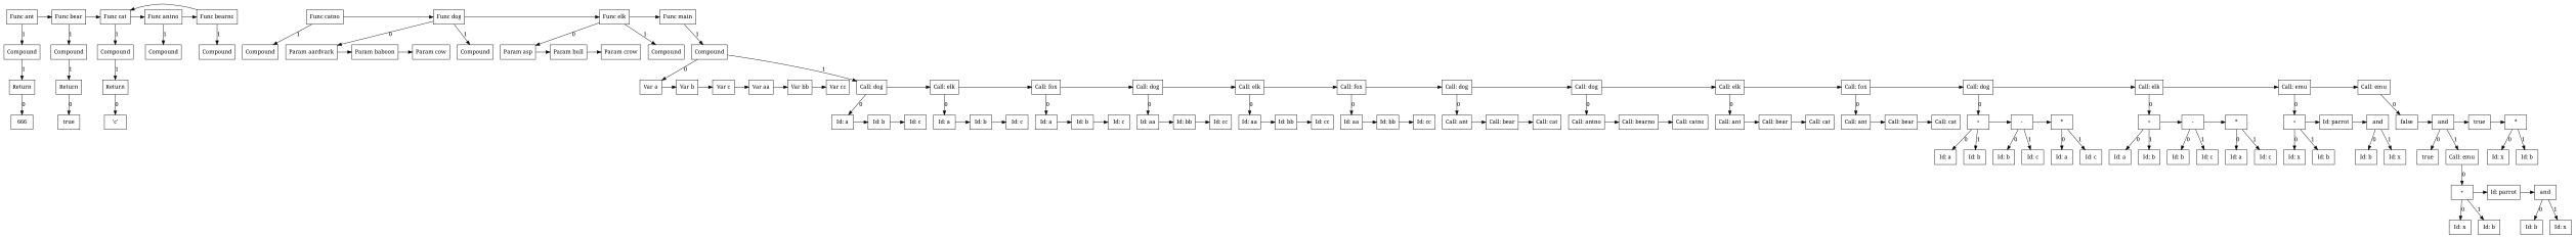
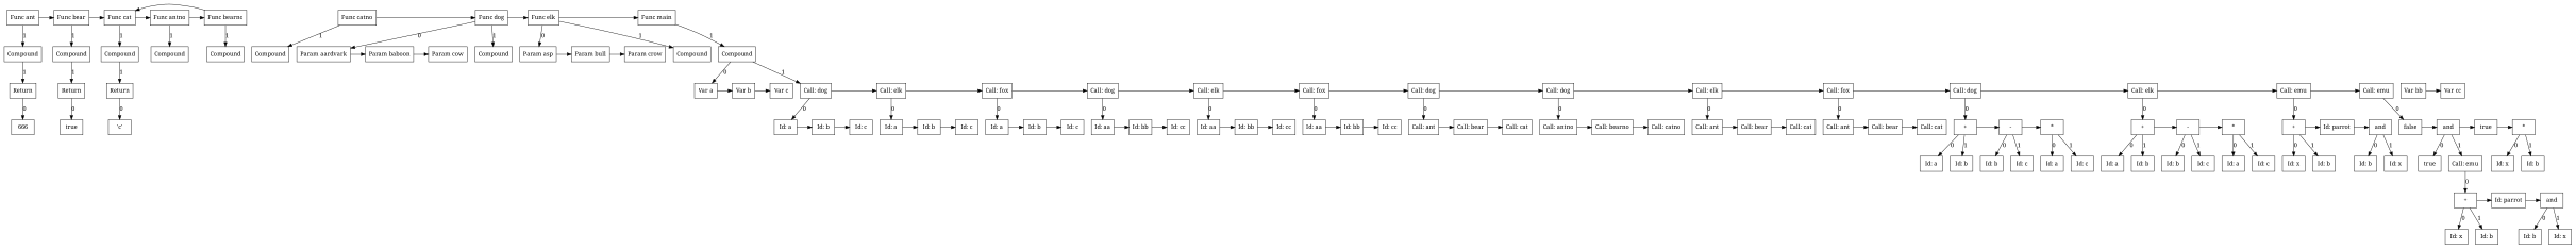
  digraph {
    fontname="Noto Serif"
    node [fontname="Noto Serif" shape=box]
    edge [fontname="Noto Serif"]
    n1 [label="Func ant"]
    n2 [label=Compound]
    n3 [label=Return]
    n4 [label=666]
    n5 [label="Func bear"]
    n6 [label="Func cat"]
    n7 [label="Func antno"]
    n8 [label="Func bearno"]
    n9 [label="Func catno"]
    n10 [label="Func dog"]
    n11 [label="Func elk"]
    n12 [label="Func main"]
    n13 [label=Compound]
    n14 [label=Return]
    n15 [label="'c'"]
    n16 [label=true]
    n17 [label=Compound]
    n18 [label=Return]
    n19 [label=Compound]
    n20 [label=Compound]
    n21 [label=Compound]
    n22 [label="Param aardvark"]
    n23 [label=Compound]
    n24 [label="Param baboon"]
    n25 [label="Param cow"]
    n26 [label="Param asp"]
    n27 [label=Compound]
    n28 [label="Param bull"]
    n29 [label="Param crow"]
    n30 [label=Compound]
    n31 [label="Var a"]
    n32 [label="Call: dog"]
    n33 [label="Var b"]
    n34 [label="Var c"]
-   n35 [label="Var aa"]
    n36 [label="Var bb"]
    n37 [label="Var cc"]
    n38 [label="Id: a"]
    n39 [label="Id: b"]
    n40 [label="Id: c"]
    n41 [label="Call: elk"]
    n42 [label="Call: fox"]
    n43 [label="Call: dog"]
    n44 [label="Call: elk"]
    n45 [label="Call: fox"]
    n46 [label="Call: dog"]
    n47 [label="Call: dog"]
    n48 [label="Call: elk"]
    n49 [label="Call: fox"]
    n50 [label="Call: dog"]
    n51 [label="Call: elk"]
    n52 [label="Call: emu"]
    n53 [label="Call: emu"]
    n54 [label="Id: a"]
    n55 [label="Id: b"]
    n56 [label="Id: c"]
    n57 [label="Id: a"]
    n58 [label="Id: b"]
    n59 [label="Id: c"]
    n60 [label="Id: aa"]
    n61 [label="Id: bb"]
    n62 [label="Id: cc"]
    n63 [label="Id: aa"]
    n64 [label="Id: bb"]
    n65 [label="Id: cc"]
    n66 [label="Id: aa"]
    n67 [label="Id: bb"]
    n68 [label="Id: cc"]
    n69 [label="Call: ant"]
    n70 [label="Call: bear"]
    n71 [label="Call: cat"]
    n72 [label="Call: antno"]
    n73 [label="Call: bearno"]
    n74 [label="Call: catno"]
    n75 [label="Call: ant"]
    n76 [label="Call: bear"]
    n77 [label="Call: cat"]
    n78 [label="+"]
    n79 [label="Call: ant"]
    n80 [label="Call: bear"]
    n81 [label="Call: cat"]
    n82 [label="Id: a"]
    n83 [label="Id: b"]
    n84 [label="-"]
    n85 [label="*"]
    n86 [label="Id: b"]
    n87 [label="Id: c"]
    n88 [label="Id: a"]
    n89 [label="Id: c"]
    n90 [label="+"]
    n91 [label="Id: a"]
    n92 [label="Id: b"]
    n93 [label="-"]
    n94 [label="*"]
    n95 [label="Id: b"]
    n96 [label="Id: c"]
    n97 [label="Id: a"]
    n98 [label="Id: c"]
    n99 [label="+"]
    n100 [label="Id: x"]
    n101 [label="Id: b"]
    n102 [label="Id: parrot"]
    n103 [label=and]
    n104 [label="Id: b"]
    n105 [label="Id: x"]
    n106 [label=false]
    n107 [label=and]
    n108 [label=true]
    n109 [label="*"]
    n110 [label=true]
    n111 [label="Call: emu"]
    n112 [label="+"]
    n113 [label="Id: b"]
    n114 [label="Id: x"]
    n115 [label="Id: x"]
    n116 [label="Id: b"]
    n117 [label="Id: parrot"]
    n118 [label=and]
    n119 [label="Id: x"]
    n120 [label="Id: b"]
    subgraph sub_1 {
      rankdir=TB
      n1
      n2
    }
    subgraph sub_2 {
      ordering=out
      rank=same
      rankdir=LR
      n2
    }
    subgraph sub_3 {
      ordering=out
      rank=same
      rankdir=LR
      n3
    }
    subgraph sub_4 {
      rankdir=TB
      n2
      n3
    }
    subgraph sub_5 {
      ordering=out
      rank=same
      rankdir=LR
      n4
    }
    subgraph sub_6 {
      rankdir=TB
      n3
      n4
    }
    subgraph sub_7 {
      rank=same
      rankdir=LR
      n1
      n5
      n6
      n7
      n8
      n9
      n10
      n11
      n12
    }
    subgraph sub_8 {
      rankdir=LR
      n1
      n5
      n6
      n7
      n8
      n9
      n10
      n11
      n12
    }
    subgraph sub_9 {
      ordering=out
      rank=same
      rankdir=LR
      n13
    }
    subgraph sub_10 {
      rankdir=TB
      n5
      n13
    }
    subgraph sub_11 {
      ordering=out
      rank=same
      rankdir=LR
      n14
    }
    subgraph sub_12 {
      rankdir=TB
      n13
      n14
    }
    subgraph sub_13 {
      ordering=out
      rank=same
      rankdir=LR
      n15
    }
    subgraph sub_14 {
      ordering=out
      rank=same
      rankdir=LR
      n16
    }
    subgraph sub_15 {
      rankdir=TB
      n14
      n16
    }
    subgraph sub_16 {
      ordering=out
      rank=same
      rankdir=LR
      n17
    }
    subgraph sub_17 {
      rankdir=TB
      n6
      n17
    }
    subgraph sub_18 {
      ordering=out
      rank=same
      rankdir=LR
      n18
    }
    subgraph sub_19 {
      rankdir=TB
      n17
      n18
    }
    subgraph sub_20 {
      rankdir=TB
      n15
      n18
    }
    subgraph sub_21 {
      ordering=out
      rank=same
      rankdir=LR
      n19
    }
    subgraph sub_22 {
      rankdir=TB
      n7
      n19
    }
    subgraph sub_23 {
      ordering=out
      rank=same
      rankdir=LR
      n20
    }
    subgraph sub_24 {
      rankdir=TB
      n8
      n20
    }
    subgraph sub_25 {
      ordering=out
      rank=same
      rankdir=LR
      n21
    }
    subgraph sub_26 {
      rankdir=TB
      n9
      n21
    }
    subgraph sub_27 {
      ordering=out
      rank=same
      rankdir=LR
      n22
      n23
    }
    subgraph sub_28 {
      rankdir=TB
      n10
      n22
      n23
    }
    subgraph sub_29 {
      rank=same
      rankdir=LR
      n22
      n24
      n25
    }
    subgraph sub_30 {
      rankdir=LR
      n22
      n24
      n25
    }
    subgraph sub_31 {
      ordering=out
      rank=same
      rankdir=LR
      n26
      n27
    }
    subgraph sub_32 {
      rankdir=TB
      n11
      n26
      n27
    }
    subgraph sub_33 {
      rank=same
      rankdir=LR
      n26
      n28
      n29
    }
    subgraph sub_34 {
      rankdir=LR
      n26
      n28
      n29
    }
    subgraph sub_35 {
      ordering=out
      rank=same
      rankdir=LR
      n30
    }
    subgraph sub_36 {
      rankdir=TB
      n12
      n30
    }
    subgraph sub_37 {
      ordering=out
      rank=same
      rankdir=LR
      n31
      n32
    }
    subgraph sub_38 {
      rankdir=TB
      n30
      n31
      n32
    }
    subgraph sub_39 {
      rank=same
      rankdir=LR
      n31
      n33
      n34
-     n35
      n36
      n37
    }
    subgraph sub_40 {
      rankdir=LR
      n31
      n33
      n34
-     n35
      n36
      n37
    }
    subgraph sub_41 {
      ordering=out
      rank=same
      rankdir=LR
      n38
    }
    subgraph sub_42 {
      rankdir=TB
      n32
      n38
    }
    subgraph sub_43 {
      rank=same
      rankdir=LR
      n38
      n39
      n40
    }
    subgraph sub_44 {
      rankdir=LR
      n38
      n39
      n40
    }
    subgraph sub_45 {
      rank=same
      rankdir=LR
      n32
      n41
      n42
      n43
      n44
      n45
      n46
      n47
      n48
      n49
      n50
      n51
      n52
      n53
    }
    subgraph sub_46 {
      rankdir=LR
      n32
      n41
      n42
      n43
      n44
      n45
      n46
      n47
      n48
      n49
      n50
      n51
      n52
      n53
    }
    subgraph sub_47 {
      ordering=out
      rank=same
      rankdir=LR
      n54
    }
    subgraph sub_48 {
      rankdir=TB
      n41
      n54
    }
    subgraph sub_49 {
      rank=same
      rankdir=LR
      n54
      n55
      n56
    }
    subgraph sub_50 {
      rankdir=LR
      n54
      n55
      n56
    }
    subgraph sub_51 {
      ordering=out
      rank=same
      rankdir=LR
      n57
    }
    subgraph sub_52 {
      rankdir=TB
      n42
      n57
    }
    subgraph sub_53 {
      rank=same
      rankdir=LR
      n57
      n58
      n59
    }
    subgraph sub_54 {
      rankdir=LR
      n57
      n58
      n59
    }
    subgraph sub_55 {
      ordering=out
      rank=same
      rankdir=LR
      n60
    }
    subgraph sub_56 {
      rankdir=TB
      n43
      n60
    }
    subgraph sub_57 {
      rank=same
      rankdir=LR
      n60
      n61
      n62
    }
    subgraph sub_58 {
      rankdir=LR
      n60
      n61
      n62
    }
    subgraph sub_59 {
      ordering=out
      rank=same
      rankdir=LR
      n63
    }
    subgraph sub_60 {
      rankdir=TB
      n44
      n63
    }
    subgraph sub_61 {
      rank=same
      rankdir=LR
      n63
      n64
      n65
    }
    subgraph sub_62 {
      rankdir=LR
      n63
      n64
      n65
    }
    subgraph sub_63 {
      ordering=out
      rank=same
      rankdir=LR
      n66
    }
    subgraph sub_64 {
      rankdir=TB
      n45
      n66
    }
    subgraph sub_65 {
      rank=same
      rankdir=LR
      n66
      n67
      n68
    }
    subgraph sub_66 {
      rankdir=LR
      n66
      n67
      n68
    }
    subgraph sub_67 {
      ordering=out
      rank=same
      rankdir=LR
      n69
    }
    subgraph sub_68 {
      rankdir=TB
      n46
      n69
    }
    subgraph sub_69 {
      rank=same
      rankdir=LR
      n69
      n70
      n71
    }
    subgraph sub_70 {
      rankdir=LR
      n69
      n70
      n71
    }
    subgraph sub_71 {
      ordering=out
      rank=same
      rankdir=LR
      n72
    }
    subgraph sub_72 {
      rankdir=TB
      n47
      n72
    }
    subgraph sub_73 {
      rank=same
      rankdir=LR
      n72
      n73
      n74
    }
    subgraph sub_74 {
      rankdir=LR
      n72
      n73
      n74
    }
    subgraph sub_75 {
      ordering=out
      rank=same
      rankdir=LR
      n75
    }
    subgraph sub_76 {
      rankdir=TB
      n48
      n75
    }
    subgraph sub_77 {
      rank=same
      rankdir=LR
      n75
      n76
      n77
    }
    subgraph sub_78 {
      rankdir=LR
      n75
      n76
      n77
    }
    subgraph sub_79 {
      ordering=out
      rank=same
      rankdir=LR
      n78
    }
    subgraph sub_80 {
      ordering=out
      rank=same
      rankdir=LR
      n79
    }
    subgraph sub_81 {
      rankdir=TB
      n49
      n79
    }
    subgraph sub_82 {
      rank=same
      rankdir=LR
      n79
      n80
      n81
    }
    subgraph sub_83 {
      rankdir=LR
      n79
      n80
      n81
    }
    subgraph sub_84 {
      rankdir=TB
      n50
      n78
    }
    subgraph sub_85 {
      ordering=out
      rank=same
      rankdir=LR
      n82
      n83
    }
    subgraph sub_86 {
      rankdir=TB
      n78
      n82
      n83
    }
    subgraph sub_87 {
      rank=same
      rankdir=LR
      n78
      n84
      n85
    }
    subgraph sub_88 {
      rankdir=LR
      n78
      n84
      n85
    }
    subgraph sub_89 {
      ordering=out
      rank=same
      rankdir=LR
      n86
      n87
    }
    subgraph sub_90 {
      rankdir=TB
      n84
      n86
      n87
    }
    subgraph sub_91 {
      ordering=out
      rank=same
      rankdir=LR
      n88
      n89
    }
    subgraph sub_92 {
      rankdir=TB
      n85
      n88
      n89
    }
    subgraph sub_93 {
      ordering=out
      rank=same
      rankdir=LR
      n90
    }
    subgraph sub_94 {
      rankdir=TB
      n51
      n90
    }
    subgraph sub_95 {
      ordering=out
      rank=same
      rankdir=LR
      n91
      n92
    }
    subgraph sub_96 {
      rankdir=TB
      n90
      n91
      n92
    }
    subgraph sub_97 {
      rank=same
      rankdir=LR
      n90
      n93
      n94
    }
    subgraph sub_98 {
      rankdir=LR
      n90
      n93
      n94
    }
    subgraph sub_99 {
      ordering=out
      rank=same
      rankdir=LR
      n95
      n96
    }
    subgraph sub_100 {
      rankdir=TB
      n93
      n95
      n96
    }
    subgraph sub_101 {
      ordering=out
      rank=same
      rankdir=LR
      n97
      n98
    }
    subgraph sub_102 {
      rankdir=TB
      n94
      n97
      n98
    }
    subgraph sub_103 {
      ordering=out
      rank=same
      rankdir=LR
      n99
    }
    subgraph sub_104 {
      rankdir=TB
      n52
      n99
    }
    subgraph sub_105 {
      ordering=out
      rank=same
      rankdir=LR
      n100
      n101
    }
    subgraph sub_106 {
      rankdir=TB
      n99
      n100
      n101
    }
    subgraph sub_107 {
      rank=same
      rankdir=LR
      n99
      n102
      n103
    }
    subgraph sub_108 {
      rankdir=LR
      n99
      n102
      n103
    }
    subgraph sub_109 {
      ordering=out
      rank=same
      rankdir=LR
      n104
      n105
    }
    subgraph sub_110 {
      rankdir=TB
      n103
      n104
      n105
    }
    subgraph sub_111 {
      ordering=out
      rank=same
      rankdir=LR
      n106
    }
    subgraph sub_112 {
      rankdir=TB
      n53
      n106
    }
    subgraph sub_113 {
      rank=same
      rankdir=LR
      n106
      n107
      n108
      n109
    }
    subgraph sub_114 {
      rankdir=LR
      n106
      n107
      n108
      n109
    }
    subgraph sub_115 {
      ordering=out
      rank=same
      rankdir=LR
      n110
      n111
    }
    subgraph sub_116 {
      rankdir=TB
      n107
      n110
      n111
    }
    subgraph sub_117 {
      ordering=out
      rank=same
      rankdir=LR
      n112
    }
    subgraph sub_118 {
      ordering=out
      rank=same
      rankdir=LR
      n113
      n114
    }
    subgraph sub_119 {
      rankdir=TB
      n111
      n112
    }
    subgraph sub_120 {
      ordering=out
      rank=same
      rankdir=LR
      n115
      n116
    }
    subgraph sub_121 {
      rankdir=TB
      n112
      n115
      n116
    }
    subgraph sub_122 {
      rank=same
      rankdir=LR
      n112
      n117
      n118
    }
    subgraph sub_123 {
      rankdir=LR
      n112
      n117
      n118
    }
    subgraph sub_124 {
      rankdir=TB
      n113
      n114
      n118
    }
    subgraph sub_125 {
      ordering=out
      rank=same
      rankdir=LR
      n119
      n120
    }
    subgraph sub_126 {
      rankdir=TB
      n109
      n119
      n120
    }
    n1 -> n2 [label=1]
    n1 -> n5
    n2 -> n3 [label=1]
    n3 -> n4 [label=0]
    n5 -> n6
    n5 -> n13 [label=1]
    n6 -> n7
    n6 -> n17 [label=1]
    n7 -> n8
    n7 -> n19 [label=1]
    n8 -> n6
    n8 -> n20 [label=1]
    n9 -> n10
    n9 -> n21 [label=1]
    n10 -> n11
    n10 -> n22 [label=0]
    n10 -> n23 [label=1]
    n11 -> n12
    n11 -> n26 [label=0]
    n11 -> n27 [label=1]
    n12 -> n30 [label=1]
    n13 -> n14 [label=1]
    n14 -> n16 [label=0]
    n17 -> n18 [label=1]
    n18 -> n15 [label=0]
    n22 -> n24
    n24 -> n25
    n26 -> n28
    n28 -> n29
    n30 -> n31 [label=0]
    n30 -> n32 [label=1]
    n31 -> n33
    n32 -> n38 [label=0]
    n32 -> n41
    n33 -> n34
-   n34 -> n35
-   n35 -> n36
    n36 -> n37
    n38 -> n39
    n39 -> n40
    n41 -> n42
    n41 -> n54 [label=0]
    n42 -> n43
    n42 -> n57 [label=0]
    n43 -> n44
    n43 -> n60 [label=0]
    n44 -> n45
    n44 -> n63 [label=0]
    n45 -> n46
    n45 -> n66 [label=0]
    n46 -> n47
    n46 -> n69 [label=0]
    n47 -> n48
    n47 -> n72 [label=0]
    n48 -> n49
    n48 -> n75 [label=0]
    n49 -> n50
    n49 -> n79 [label=0]
    n50 -> n51
    n50 -> n78 [label=0]
    n51 -> n52
    n51 -> n90 [label=0]
    n52 -> n53
    n52 -> n99 [label=0]
    n53 -> n106 [label=0]
    n54 -> n55
    n55 -> n56
    n57 -> n58
    n58 -> n59
    n60 -> n61
    n61 -> n62
    n63 -> n64
    n64 -> n65
    n66 -> n67
    n67 -> n68
    n69 -> n70
    n70 -> n71
    n72 -> n73
    n73 -> n74
    n75 -> n76
    n76 -> n77
    n78 -> n82 [label=0]
    n78 -> n83 [label=1]
    n78 -> n84
    n79 -> n80
    n80 -> n81
    n84 -> n85
    n84 -> n86 [label=0]
    n84 -> n87 [label=1]
    n85 -> n88 [label=0]
    n85 -> n89 [label=1]
    n90 -> n91 [label=0]
    n90 -> n92 [label=1]
    n90 -> n93
    n93 -> n94
    n93 -> n95 [label=0]
    n93 -> n96 [label=1]
    n94 -> n97 [label=0]
    n94 -> n98 [label=1]
    n99 -> n100 [label=0]
    n99 -> n101 [label=1]
    n99 -> n102
    n102 -> n103
    n103 -> n104 [label=0]
    n103 -> n105 [label=1]
    n106 -> n107
    n107 -> n108
    n107 -> n110 [label=0]
    n107 -> n111 [label=1]
    n108 -> n109
    n109 -> n119 [label=0]
    n109 -> n120 [label=1]
    n111 -> n112 [label=0]
    n112 -> n115 [label=0]
    n112 -> n116 [label=1]
    n112 -> n117
    n117 -> n118
    n118 -> n113 [label=0]
    n118 -> n114 [label=1]
  }
